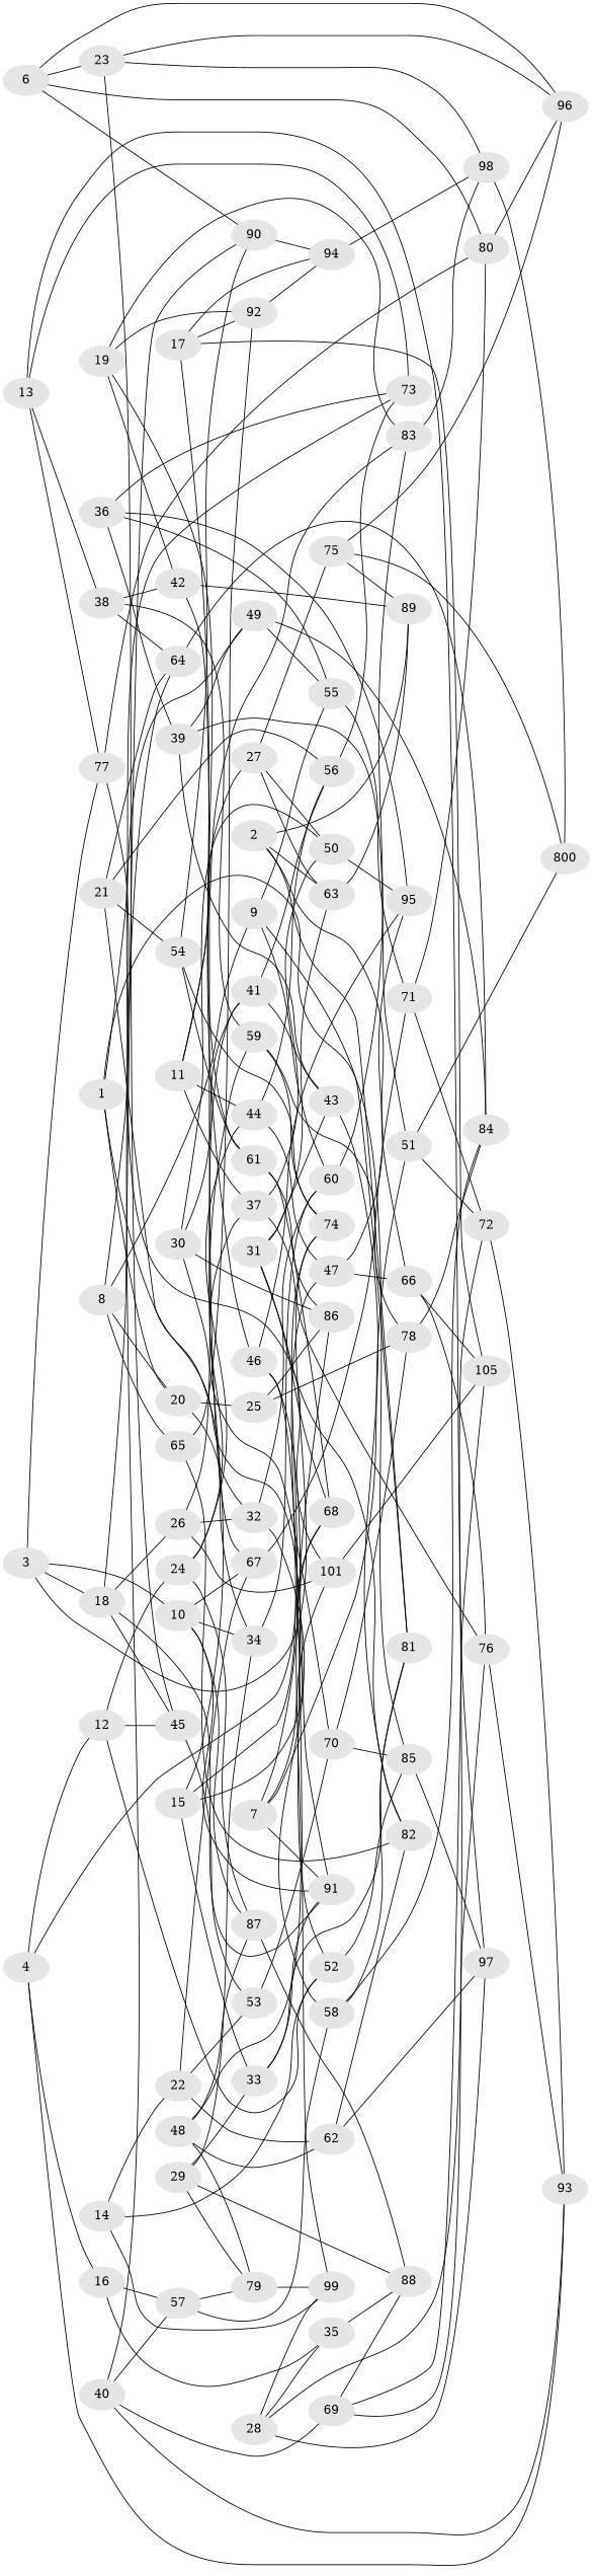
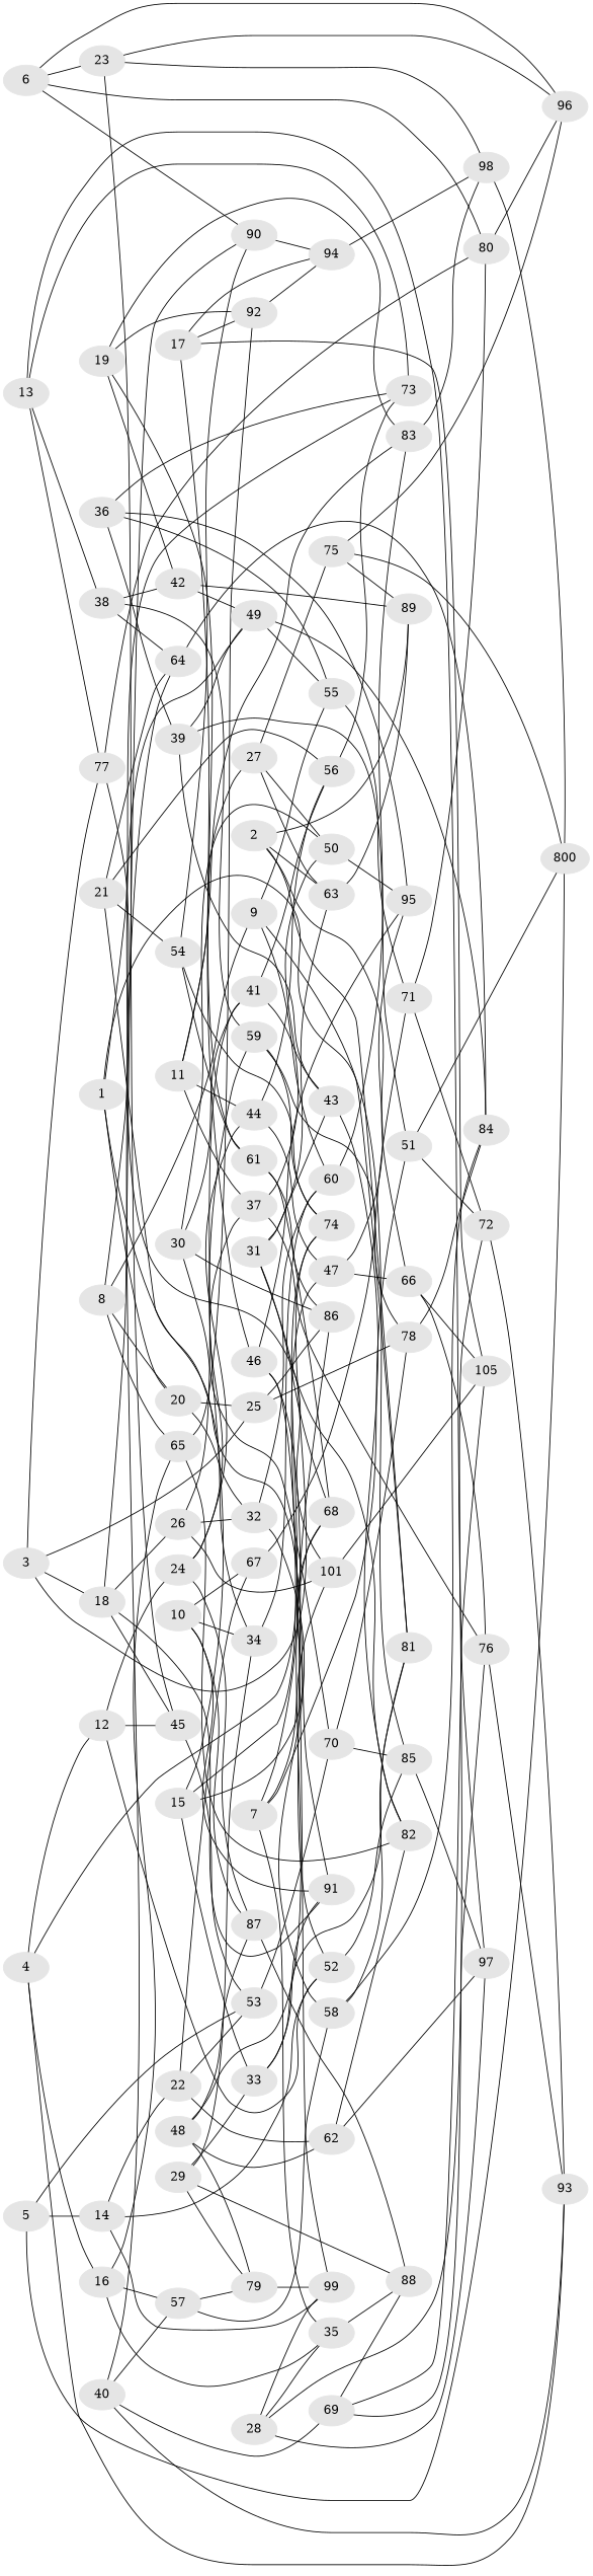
  graph {
    rankdir=LR
    node [color=gray90 style=filled]
    1
    20
    73
    85
    91
    25
    32
    97
    2
    63
    66
    81
    89
    n14 [label=105]
    76
    3
    18
    74
    77
    45
    90
    26
    86
    78
    80
    101
    4
    12
    16
    93
    24
    52
    35
    65
    57
+   5
    14
    53
    n39 [label=800]
    22
    99
    70
    6
    23
    96
    98
    94
    7
    51
    88
    72
    8
    9
    49
    55
    60
    84
    92
    82
    71
    83
    10
    34
    67
    87
    11
    27
    37
    44
    50
    75
    47
    56
    13
    38
    59
    42
    64
    62
    15
    33
    68
    95
    79
    58
    17
    46
    41
    19
    61
    21
    54
    43
    28
    29
    30
    31
    36
    39
    40
    69
    48
    1 -- 20
    1 -- 73
    1 -- 85
    1 -- 91
    20 -- 25
    20 -- 32
    85 -- 97
    25 -- 86
    25 -- 78
    32 -- 60
    32 -- 58
    2 -- 63
    2 -- 66
    2 -- 81
    2 -- 89
    63 -- 89
    66 -- n14
    66 -- 76
    76 -- 93
-   3 -- 10
+   3 -- 25
    3 -- 18
    3 -- 74
    3 -- 77
    18 -- 91
    18 -- 45
    18 -- 90
    18 -- 26
    77 -- 80
    77 -- 101
    45 -- 53
    90 -- 94
    26 -- 32
    26 -- 101
    26 -- 41
    78 -- 84
    80 -- 96
    101 -- n14
    4 -- 74
    4 -- 12
    4 -- 16
    4 -- 93
    12 -- 45
    12 -- 24
    12 -- 52
    16 -- 35
+   16 -- 65
    16 -- 57
    24 -- 87
    24 -- 37
    24 -- 44
    52 -- 85
    35 -- 88
    65 -- 92
    65 -- 82
    57 -- 79
    57 -- 58
+   5 -- 14
+   5 -- 53
+   5 -- n39
    14 -- 52
    14 -- 22
    14 -- 99
    53 -- 70
    22 -- 53
    22 -- 67
    22 -- 62
    70 -- 85
    70 -- 78
    6 -- 90
    6 -- 80
    6 -- 23
    6 -- 96
    23 -- 45
    23 -- 96
    23 -- 98
    98 -- n39
    94 -- 98
    7 -- 86
    7 -- 101
-   7 -- 91
+   7 -- 35
    7 -- 51
    51 -- n39
    51 -- 72
    72 -- 93
    8 -- 20
    8 -- 65
    8 -- 9
    8 -- 49
    9 -- 81
    9 -- 55
    9 -- 60
    49 -- 55
    49 -- 84
    55 -- 71
    60 -- 83
    92 -- 94
    71 -- 80
    71 -- 72
    83 -- 98
    10 -- 91
    10 -- 34
    10 -- 67
    10 -- 87
    34 -- 60
    67 -- 71
    87 -- 88
    11 -- 83
    11 -- 27
    11 -- 37
    11 -- 44
    27 -- 63
    27 -- 50
    27 -- 75
    37 -- 76
    37 -- 50
    44 -- 47
    44 -- 56
    50 -- 95
    75 -- 89
    75 -- n39
    75 -- 96
    47 -- 66
    47 -- 95
    56 -- 73
    13 -- 73
    13 -- 97
    13 -- 77
    13 -- 38
    38 -- 59
    38 -- 42
    38 -- 64
    59 -- 74
    59 -- 78
    42 -- 89
-   42 -- 67
+   42 -- 49
    64 -- 84
    62 -- 97
    62 -- 82
    15 -- 47
    15 -- 59
    15 -- 33
    15 -- 68
    33 -- 91
    33 -- 81
    79 -- 99
    58 -- 81
    58 -- 84
    17 -- n14
    17 -- 94
    17 -- 92
    17 -- 46
    46 -- 52
    46 -- 99
    46 -- 95
    41 -- 56
    41 -- 43
    19 -- 92
    19 -- 83
    19 -- 42
    19 -- 61
    61 -- 86
    61 -- 68
    21 -- 34
    21 -- 56
    21 -- 64
    21 -- 54
    54 -- 74
    54 -- 90
    54 -- 61
    43 -- 82
    28 -- 97
    28 -- 35
    28 -- 99
    28 -- 72
    29 -- 88
    29 -- 34
    29 -- 33
    29 -- 79
    30 -- 86
    30 -- 70
    30 -- 50
    30 -- 41
    31 -- 63
    31 -- 82
    31 -- 68
    31 -- 43
    36 -- 73
    36 -- 55
    36 -- 95
    36 -- 39
    39 -- 51
    39 -- 49
    39 -- 43
    40 -- 93
    40 -- 57
    40 -- 64
    40 -- 69
    69 -- n14
    69 -- 76
    69 -- 88
    48 -- 87
    48 -- 62
    48 -- 68
    48 -- 79
  }
